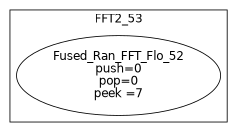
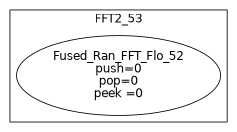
  digraph {
    fontname="DejaVu Sans"
-   n1 [label="Fused_Ran_FFT_Flo_52\npush=0\npop=0\npeek =7" fontname="DejaVu Sans"]
+   n1 [label="Fused_Ran_FFT_Flo_52\npush=0\npop=0\npeek =0" fontname="DejaVu Sans"]
    subgraph cluster_1 {
      label=FFT2_53
      n1
    }
  }
